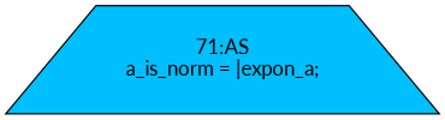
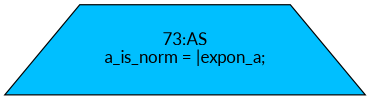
  strict digraph {
    fontname=Lato
-   n1 [ast="<pyverilog.vparser.ast.Assign object at 0x7f284bdc44d0>" def_var="['a_is_norm']" fillcolor=deepskyblue label="71:AS\na_is_norm = |expon_a;" statements="[]" style=filled typ=Assign use_var="['expon_a']" shape=trapezium fontname=Lato]
+   n1 [ast="<pyverilog.vparser.ast.Assign object at 0x7f284bdc44d0>" def_var="['a_is_norm']" fillcolor=deepskyblue label="73:AS\na_is_norm = |expon_a;" statements="[]" style=filled typ=Assign use_var="['expon_a']" shape=trapezium fontname=Lato]
  }
